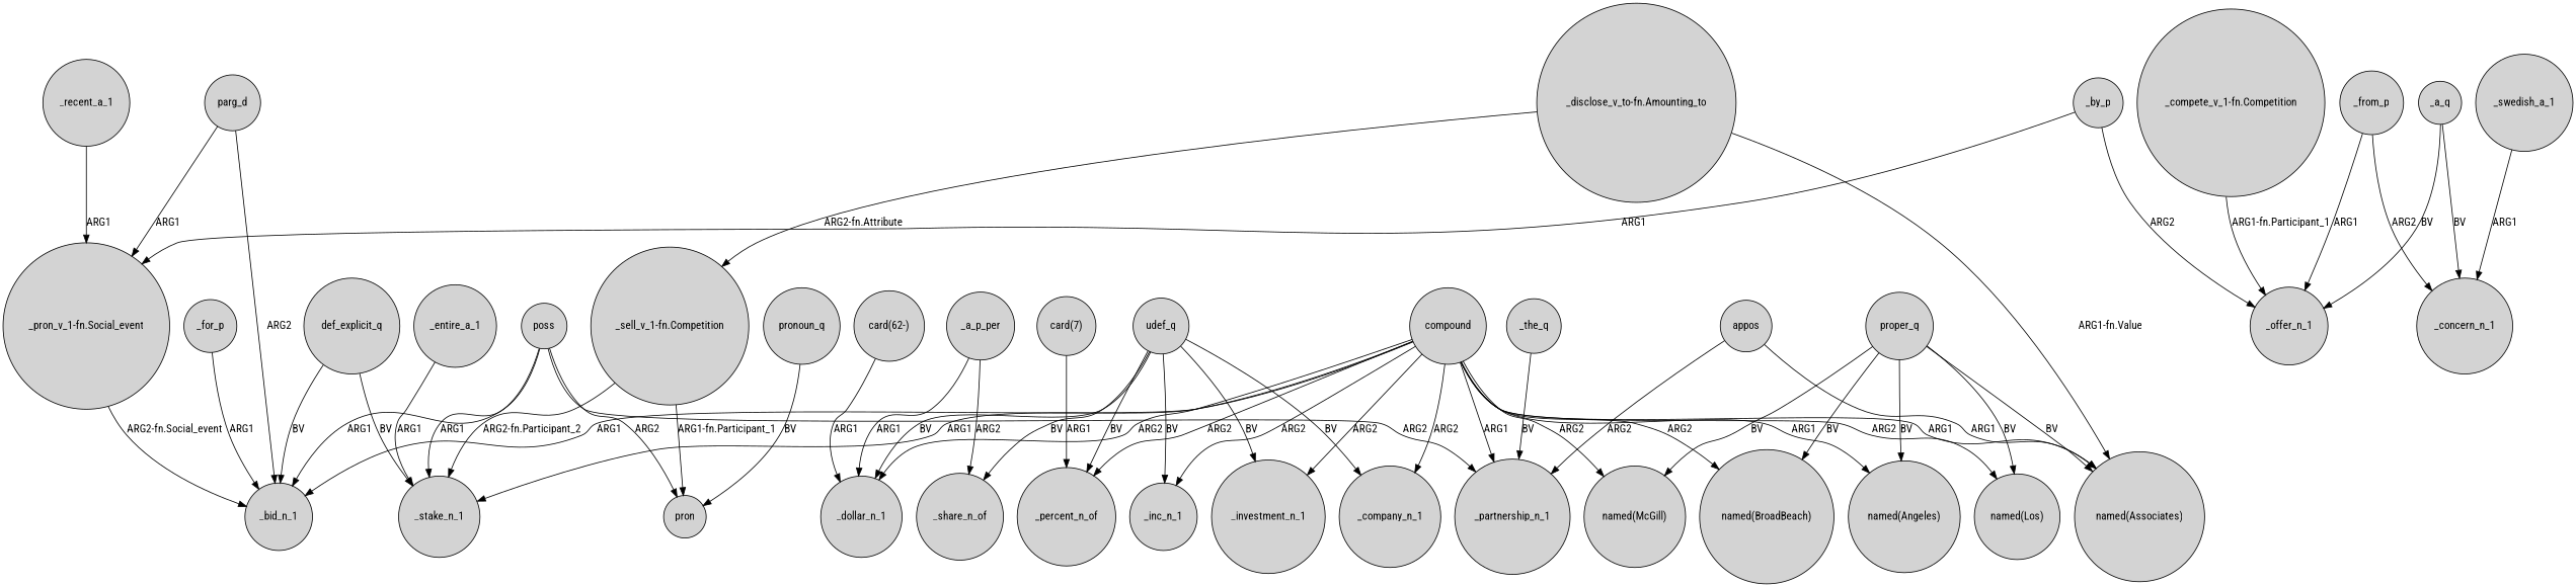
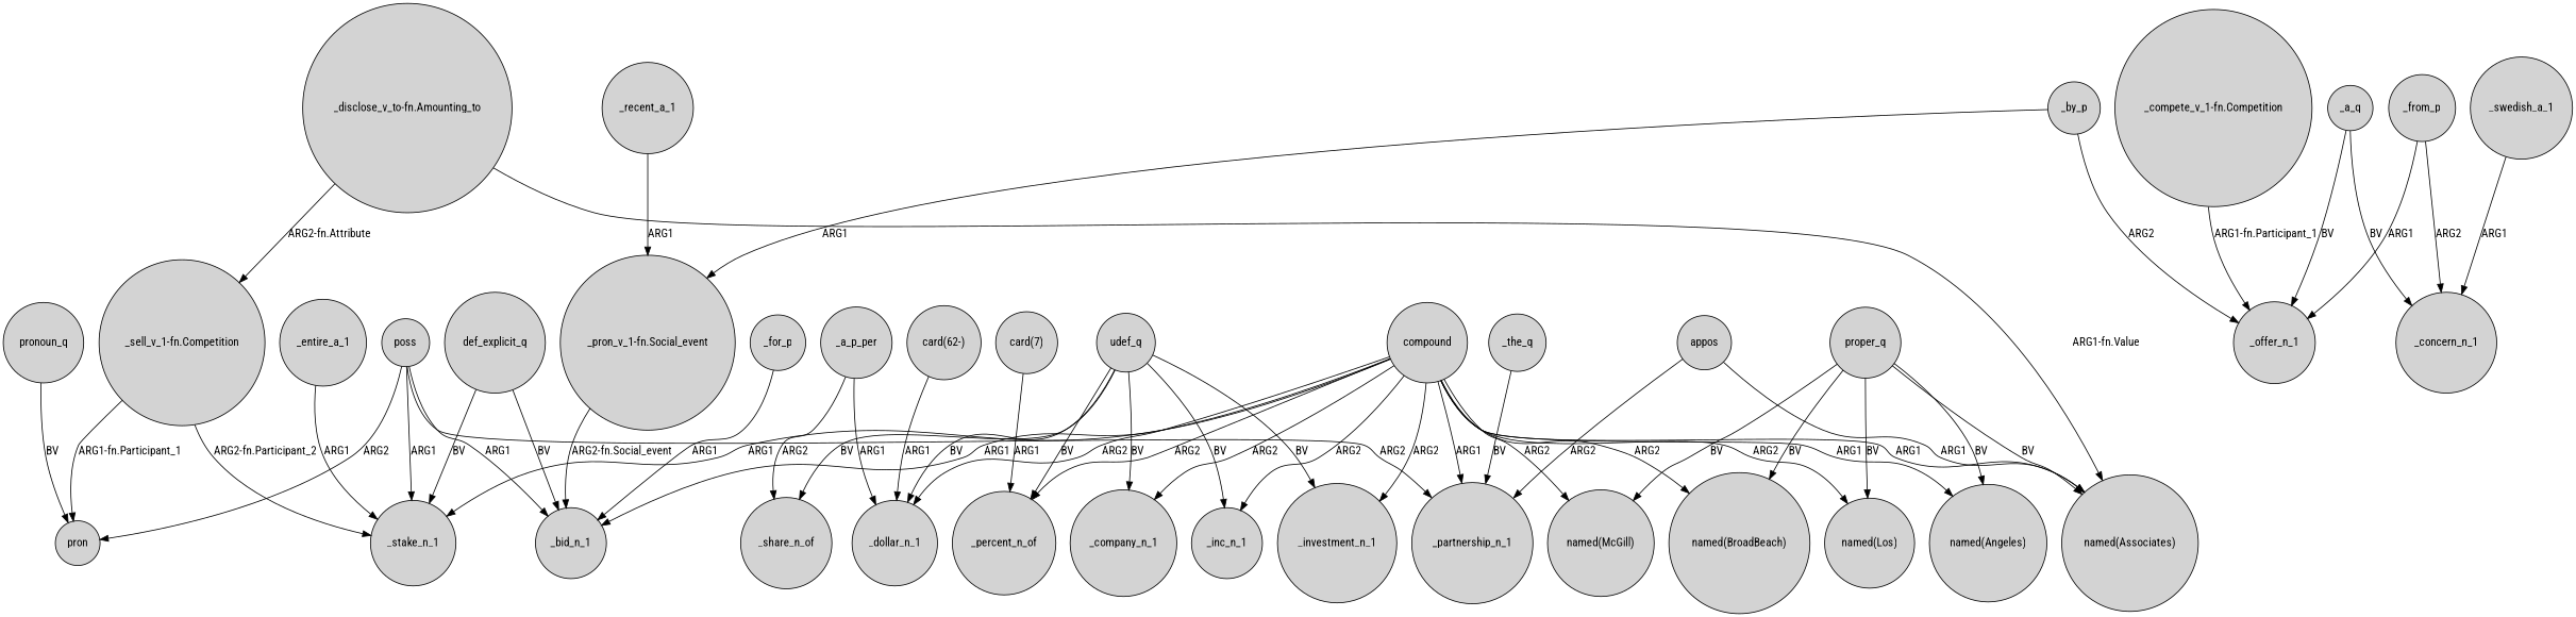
  digraph {
    fontname="Roboto Condensed"
    node [fontname="Roboto Condensed" shape=circle style=filled]
    edge [fontname="Roboto Condensed"]
    _entire_a_1
    _stake_n_1
    _swedish_a_1
    _concern_n_1
    "card(7)"
    _percent_n_of
    _for_p
    _bid_n_1
    poss
    pron
    _partnership_n_1
    compound
    "named(Associates)"
    "named(McGill)"
    _company_n_1
    _investment_n_1
    _dollar_n_1
    "named(Los)"
    "named(BroadBeach)"
    _inc_n_1
    "named(Angeles)"
    n22 [label="_pron_v_1-fn.Social_event"]
    udef_q
    _share_n_of
    _from_p
    _offer_n_1
    "_disclose_v_to-fn.Amounting_to"
    "_sell_v_1-fn.Competition"
    "_compete_v_1-fn.Competition"
    proper_q
    pronoun_q
    def_explicit_q
    _a_q
    _a_p_per
    _by_p
-   parg_d
    appos
    "card(62-)"
    _recent_a_1
    _the_q
    _entire_a_1 -> _stake_n_1 [label=ARG1]
    _swedish_a_1 -> _concern_n_1 [label=ARG1]
    "card(7)" -> _percent_n_of [label=ARG1]
    _for_p -> _bid_n_1 [label=ARG1]
    poss -> _stake_n_1 [label=ARG1]
    poss -> _bid_n_1 [label=ARG1]
    poss -> pron [label=ARG2]
    poss -> _partnership_n_1 [label=ARG2]
    compound -> _stake_n_1 [label=ARG1]
    compound -> _percent_n_of [label=ARG2]
    compound -> _bid_n_1 [label=ARG1]
    compound -> _partnership_n_1 [label=ARG1]
    compound -> "named(Associates)" [label=ARG1]
    compound -> "named(McGill)" [label=ARG2]
    compound -> _company_n_1 [label=ARG2]
    compound -> _investment_n_1 [label=ARG2]
    compound -> _dollar_n_1 [label=ARG2]
    compound -> "named(Los)" [label=ARG2]
    compound -> "named(BroadBeach)" [label=ARG2]
    compound -> _inc_n_1 [label=ARG2]
    compound -> "named(Angeles)" [label=ARG1]
    n22 -> _bid_n_1 [label="ARG2-fn.Social_event"]
    udef_q -> _percent_n_of [label=BV]
    udef_q -> _company_n_1 [label=BV]
    udef_q -> _investment_n_1 [label=BV]
    udef_q -> _dollar_n_1 [label=BV]
    udef_q -> _inc_n_1 [label=BV]
    udef_q -> _share_n_of [label=BV]
    _from_p -> _concern_n_1 [label=ARG2]
    _from_p -> _offer_n_1 [label=ARG1]
    "_disclose_v_to-fn.Amounting_to" -> "named(Associates)" [label="ARG1-fn.Value"]
    "_disclose_v_to-fn.Amounting_to" -> "_sell_v_1-fn.Competition" [label="ARG2-fn.Attribute"]
    "_sell_v_1-fn.Competition" -> _stake_n_1 [label="ARG2-fn.Participant_2"]
    "_sell_v_1-fn.Competition" -> pron [label="ARG1-fn.Participant_1"]
    "_compete_v_1-fn.Competition" -> _offer_n_1 [label="ARG1-fn.Participant_1"]
    proper_q -> "named(Associates)" [label=BV]
    proper_q -> "named(McGill)" [label=BV]
    proper_q -> "named(Los)" [label=BV]
    proper_q -> "named(BroadBeach)" [label=BV]
    proper_q -> "named(Angeles)" [label=BV]
    pronoun_q -> pron [label=BV]
    def_explicit_q -> _stake_n_1 [label=BV]
    def_explicit_q -> _bid_n_1 [label=BV]
    _a_q -> _concern_n_1 [label=BV]
    _a_q -> _offer_n_1 [label=BV]
    _a_p_per -> _dollar_n_1 [label=ARG1]
    _a_p_per -> _share_n_of [label=ARG2]
    _by_p -> n22 [label=ARG1]
    _by_p -> _offer_n_1 [label=ARG2]
-   parg_d -> _bid_n_1 [label=ARG2]
-   parg_d -> n22 [label=ARG1]
    appos -> _partnership_n_1 [label=ARG2]
    appos -> "named(Associates)" [label=ARG1]
    "card(62-)" -> _dollar_n_1 [label=ARG1]
    _recent_a_1 -> n22 [label=ARG1]
    _the_q -> _partnership_n_1 [label=BV]
  }
